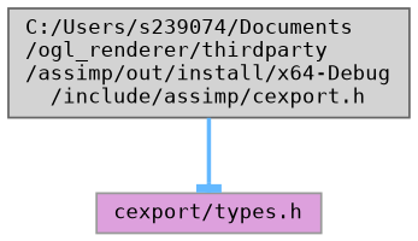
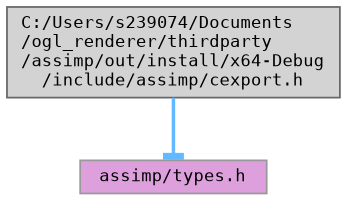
  digraph {
    node [fontname=Terminal fontsize=10 shape=box style=filled]
    n1 [color=gray40 fillcolor=lightgrey fontcolor=black height=0.2 label="C:/Users/s239074/Documents\l/ogl_renderer/thirdparty\l/assimp/out/install/x64-Debug\l/include/assimp/cexport.h" width=0.4]
-   n2 [color=grey60 fillcolor=plum height=0.2 label="cexport/types.h" width=0.4]
+   n2 [color=grey60 fillcolor=plum height=0.2 label="assimp/types.h" width=0.4]
    n1 -> n2 [color=steelblue1 fontname=Terminal fontsize=10 labelfontname=Helvetica labelfontsize=10 style=bold arrowhead=tee]
  }
